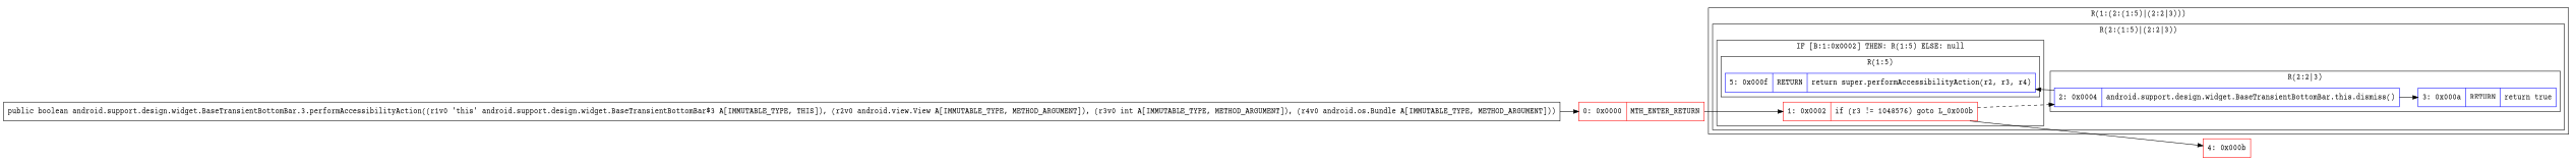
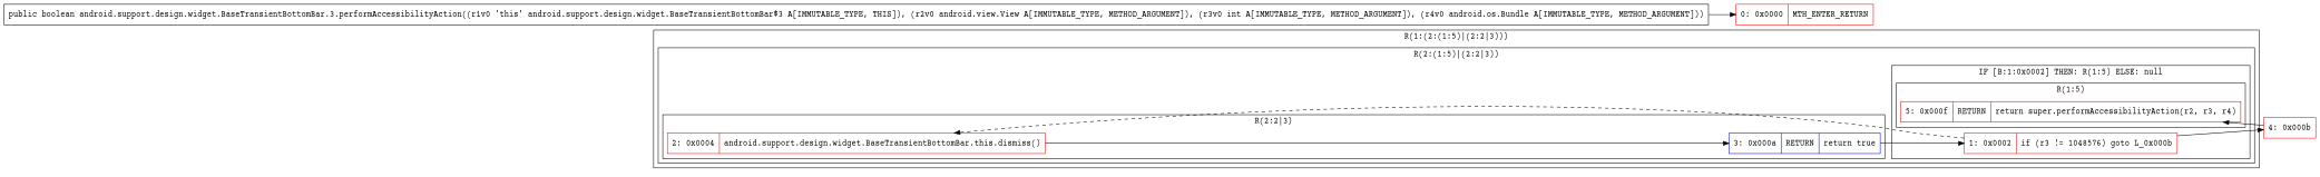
  digraph {
    fontname="Courier Prime"
    rankdir=LR
    node [color=blue fontname="Courier Prime" shape=record]
    edge [fontname="Courier Prime"]
-   n1 [label="{5\:\ 0x000f|RETURN\l|return super.performAccessibilityAction(r2, r3, r4)\l}"]
+   n1 [color=red label="{5\:\ 0x000f|RETURN\l|return super.performAccessibilityAction(r2, r3, r4)\l}"]
    n2 [color=red label="{1\:\ 0x0002|if (r3 != 1048576) goto L_0x000b\l}"]
-   n3 [label="{2\:\ 0x0004|android.support.design.widget.BaseTransientBottomBar.this.dismiss()\l}"]
+   n3 [color=red label="{2\:\ 0x0004|android.support.design.widget.BaseTransientBottomBar.this.dismiss()\l}"]
    n4 [label="{3\:\ 0x000a|RETURN\l|return true\l}"]
    n5 [color=red label="{4\:\ 0x000b}"]
    n6 [color=red label="{0\:\ 0x0000|MTH_ENTER_RETURN\l}"]
    n7 [label="{public boolean android.support.design.widget.BaseTransientBottomBar.3.performAccessibilityAction((r1v0 'this' android.support.design.widget.BaseTransientBottomBar$3 A[IMMUTABLE_TYPE, THIS]), (r2v0 android.view.View A[IMMUTABLE_TYPE, METHOD_ARGUMENT]), (r3v0 int A[IMMUTABLE_TYPE, METHOD_ARGUMENT]), (r4v0 android.os.Bundle A[IMMUTABLE_TYPE, METHOD_ARGUMENT])) }" color=""]
    subgraph cluster_1 {
      label="R(1:(2:(1:5)|(2:2|3)))"
      subgraph cluster_2 {
        label="R(2:(1:5)|(2:2|3))"
        subgraph cluster_3 {
          label="IF [B:1:0x0002] THEN: R(1:5) ELSE: null"
          n2
          subgraph cluster_4 {
            label="R(1:5)"
            n1
          }
        }
        subgraph cluster_5 {
          label="R(2:2|3)"
          n3
          n4
        }
      }
    }
    n2 -> n3 [style=dashed]
    n2 -> n5
    n3 -> n4
-   n3 -> n1
-   n6 -> n2
+   n5 -> n1
+   n4 -> n2
    n7 -> n6
  }
